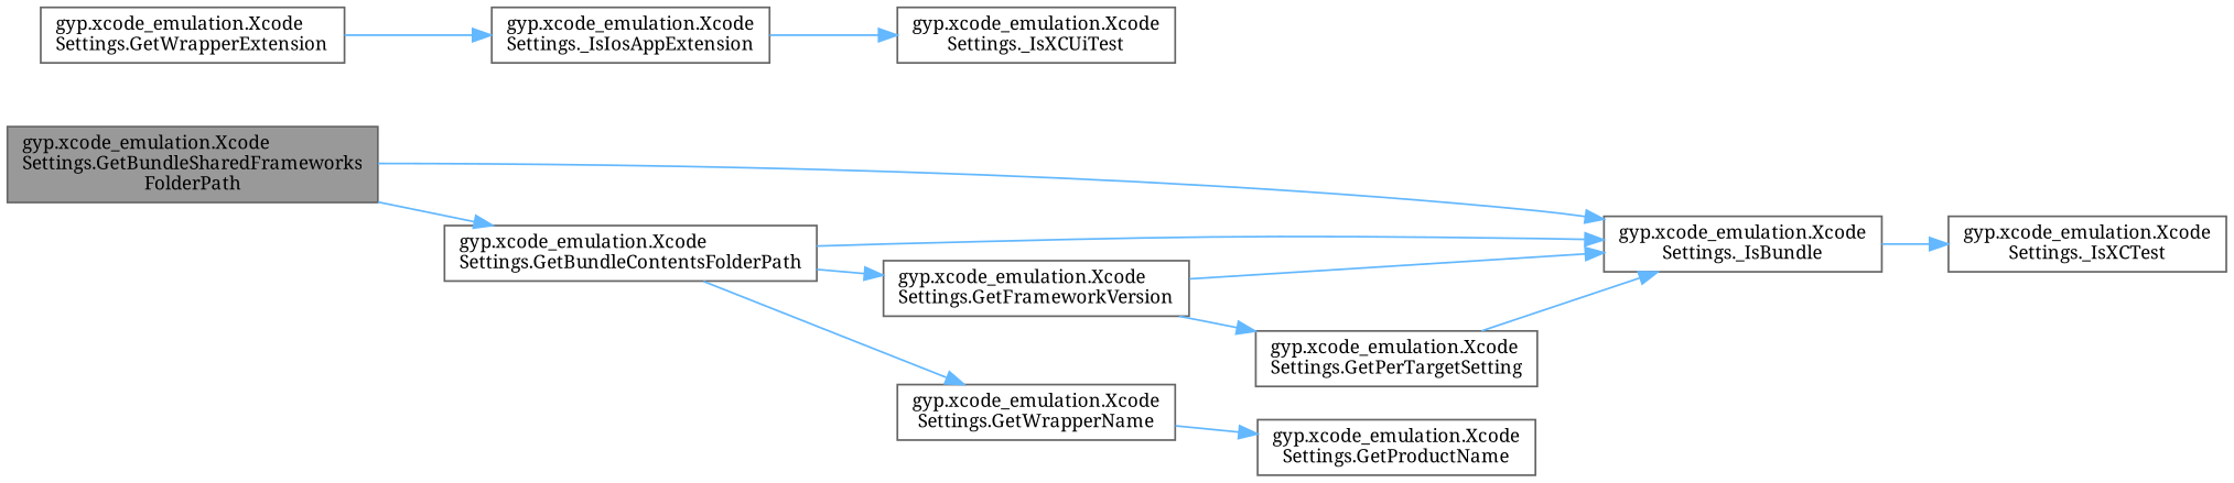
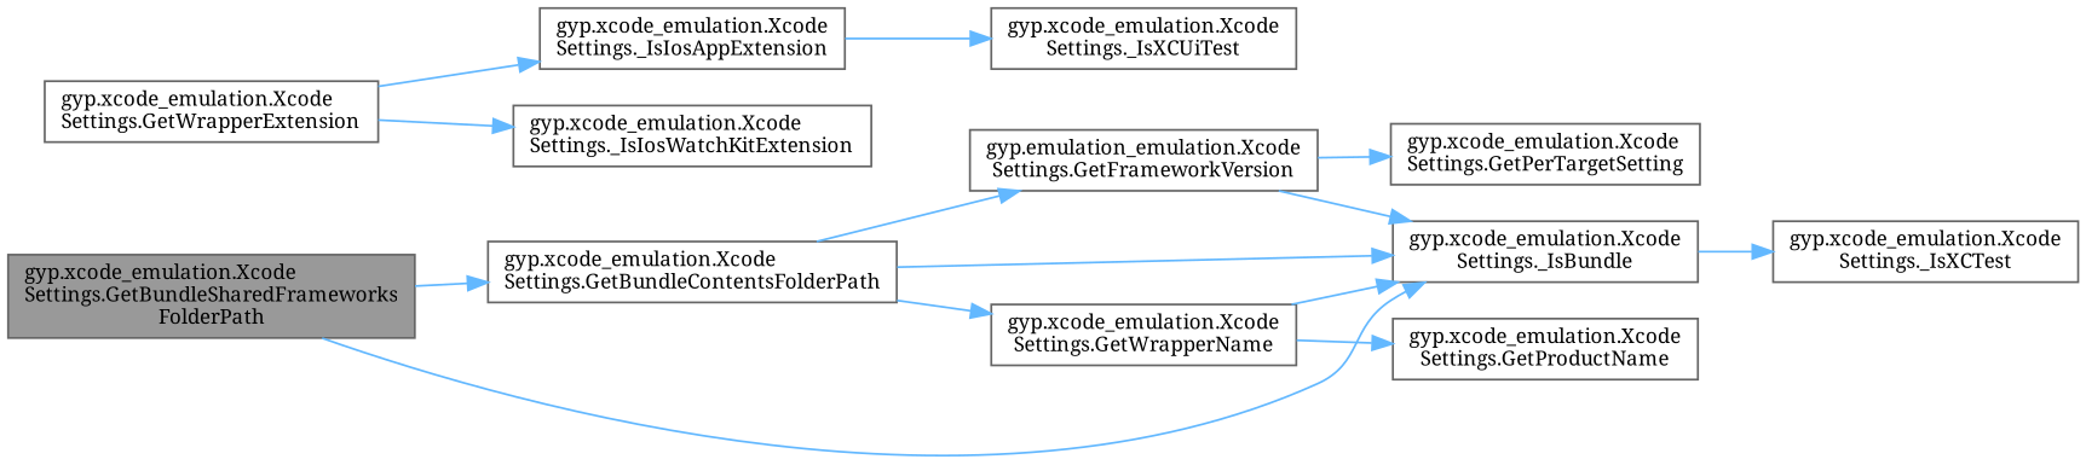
  digraph {
    fontname="Noto Serif"
    rankdir=LR
    node [color=grey40 fillcolor=white fontname="Noto Serif" fontsize=10 shape=box style=filled]
    edge [color=steelblue1 fontname="Noto Serif" fontsize=10 labelfontname=Helvetica labelfontsize=10 style=solid]
    n1 [color=gray40 fillcolor=grey60 fontcolor=black height=0.2 label="gyp.xcode_emulation.Xcode\lSettings.GetBundleSharedFrameworks\lFolderPath" width=0.4]
    n2 [height=0.2 label="gyp.xcode_emulation.Xcode\lSettings._IsBundle" width=0.4]
    n3 [height=0.2 label="gyp.xcode_emulation.Xcode\lSettings.GetBundleContentsFolderPath" width=0.4]
    n4 [height=0.2 label="gyp.xcode_emulation.Xcode\lSettings._IsXCTest" width=0.4]
-   n5 [height=0.2 label="gyp.xcode_emulation.Xcode\lSettings.GetFrameworkVersion" width=0.4]
+   n5 [height=0.2 label="gyp.emulation_emulation.Xcode\lSettings.GetFrameworkVersion" width=0.4]
    n6 [height=0.2 label="gyp.xcode_emulation.Xcode\lSettings.GetWrapperName" width=0.4]
    n7 [height=0.2 label="gyp.xcode_emulation.Xcode\lSettings._IsXCUiTest" width=0.4]
    n8 [height=0.2 label="gyp.xcode_emulation.Xcode\lSettings.GetPerTargetSetting" width=0.4]
    n9 [height=0.2 label="gyp.xcode_emulation.Xcode\lSettings.GetProductName" width=0.4]
    n10 [height=0.2 label="gyp.xcode_emulation.Xcode\lSettings.GetWrapperExtension" width=0.4]
    n11 [height=0.2 label="gyp.xcode_emulation.Xcode\lSettings._IsIosAppExtension" width=0.4]
+   n12 [height=0.2 label="gyp.xcode_emulation.Xcode\lSettings._IsIosWatchKitExtension" width=0.4]
    n1 -> n2
    n1 -> n3
    n2 -> n4
    n3 -> n2
    n3 -> n5
    n3 -> n6
    n5 -> n2
    n5 -> n8
-   n8 -> n2
+   n6 -> n2
    n6 -> n9
    n10 -> n11
+   n10 -> n12
    n11 -> n7
  }
